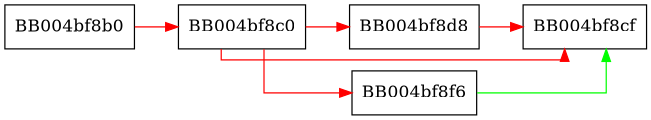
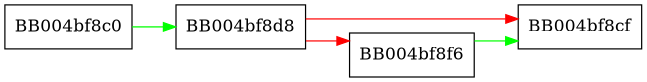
  digraph {
    rankdir=LR
    splines=ortho
    node [shape=box]
    edge [color=red]
-   BB004bf8b0
    BB004bf8c0
    BB004bf8cf
    BB004bf8d8
    BB004bf8f6
-   BB004bf8b0 -> BB004bf8c0
-   BB004bf8c0 -> BB004bf8cf
-   BB004bf8c0 -> BB004bf8d8
+   BB004bf8c0 -> BB004bf8d8 [color=green]
    BB004bf8d8 -> BB004bf8cf
-   BB004bf8c0 -> BB004bf8f6
+   BB004bf8d8 -> BB004bf8f6
    BB004bf8f6 -> BB004bf8cf [color=green]
  }
